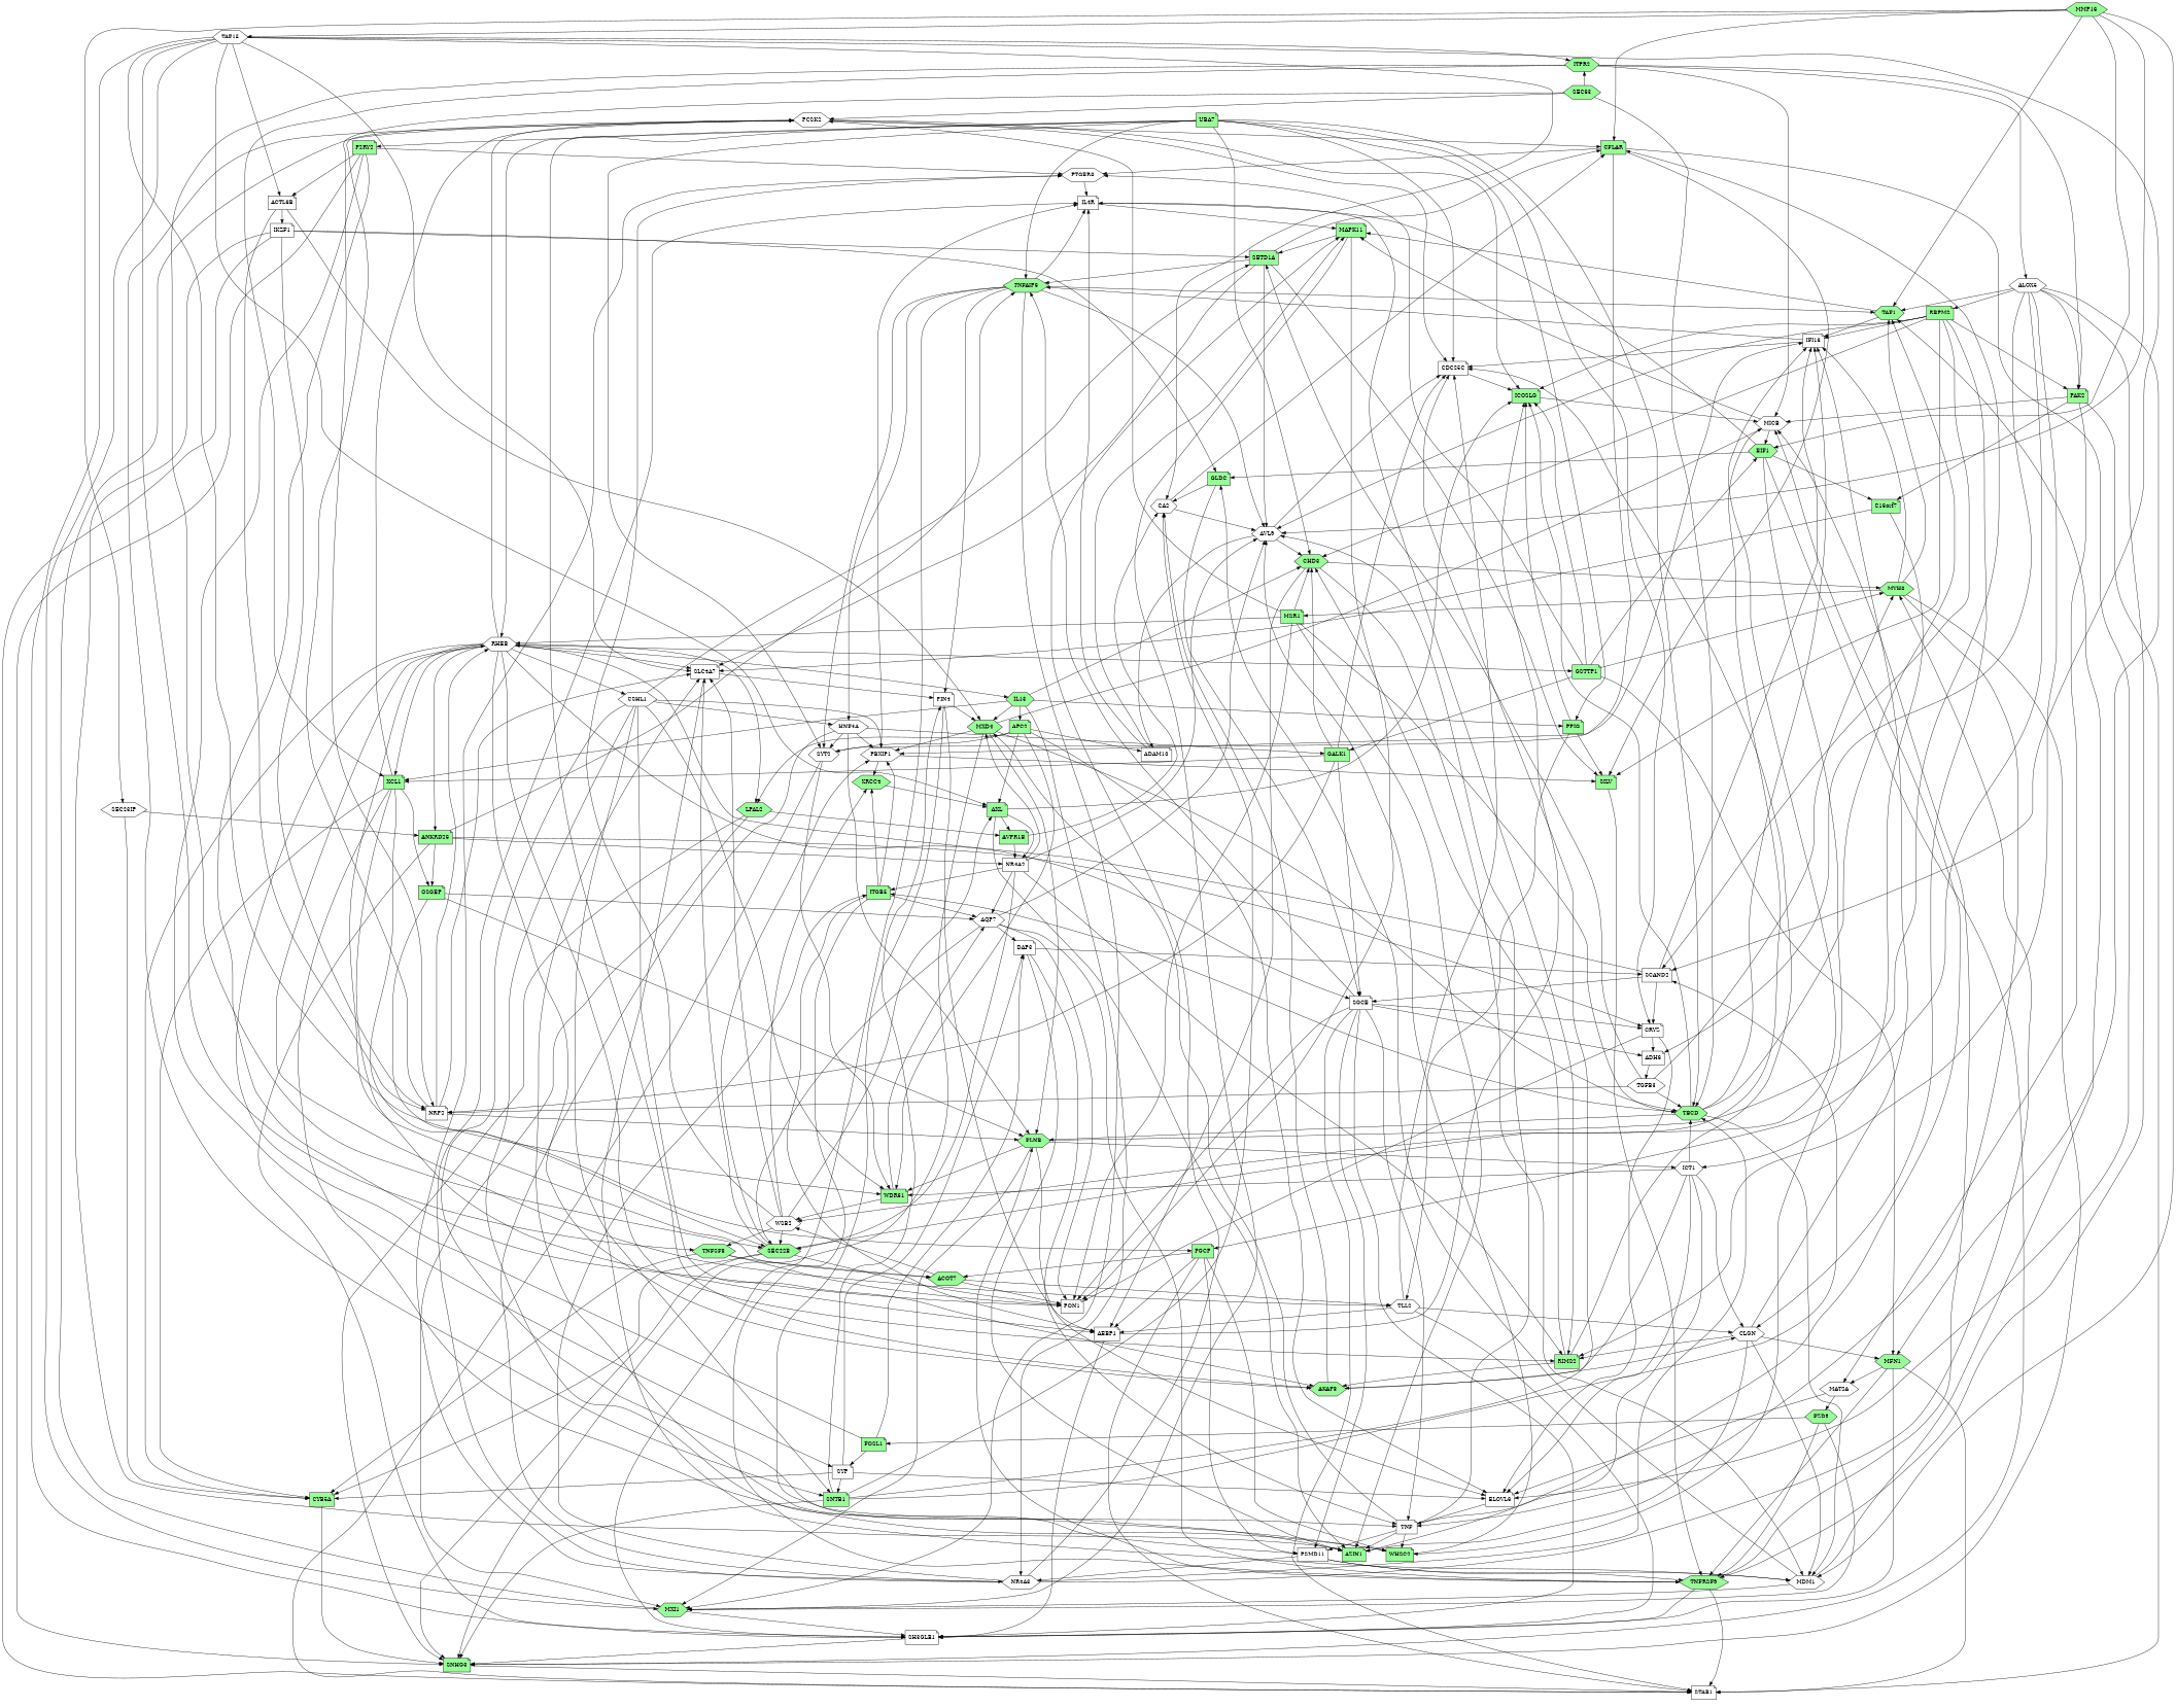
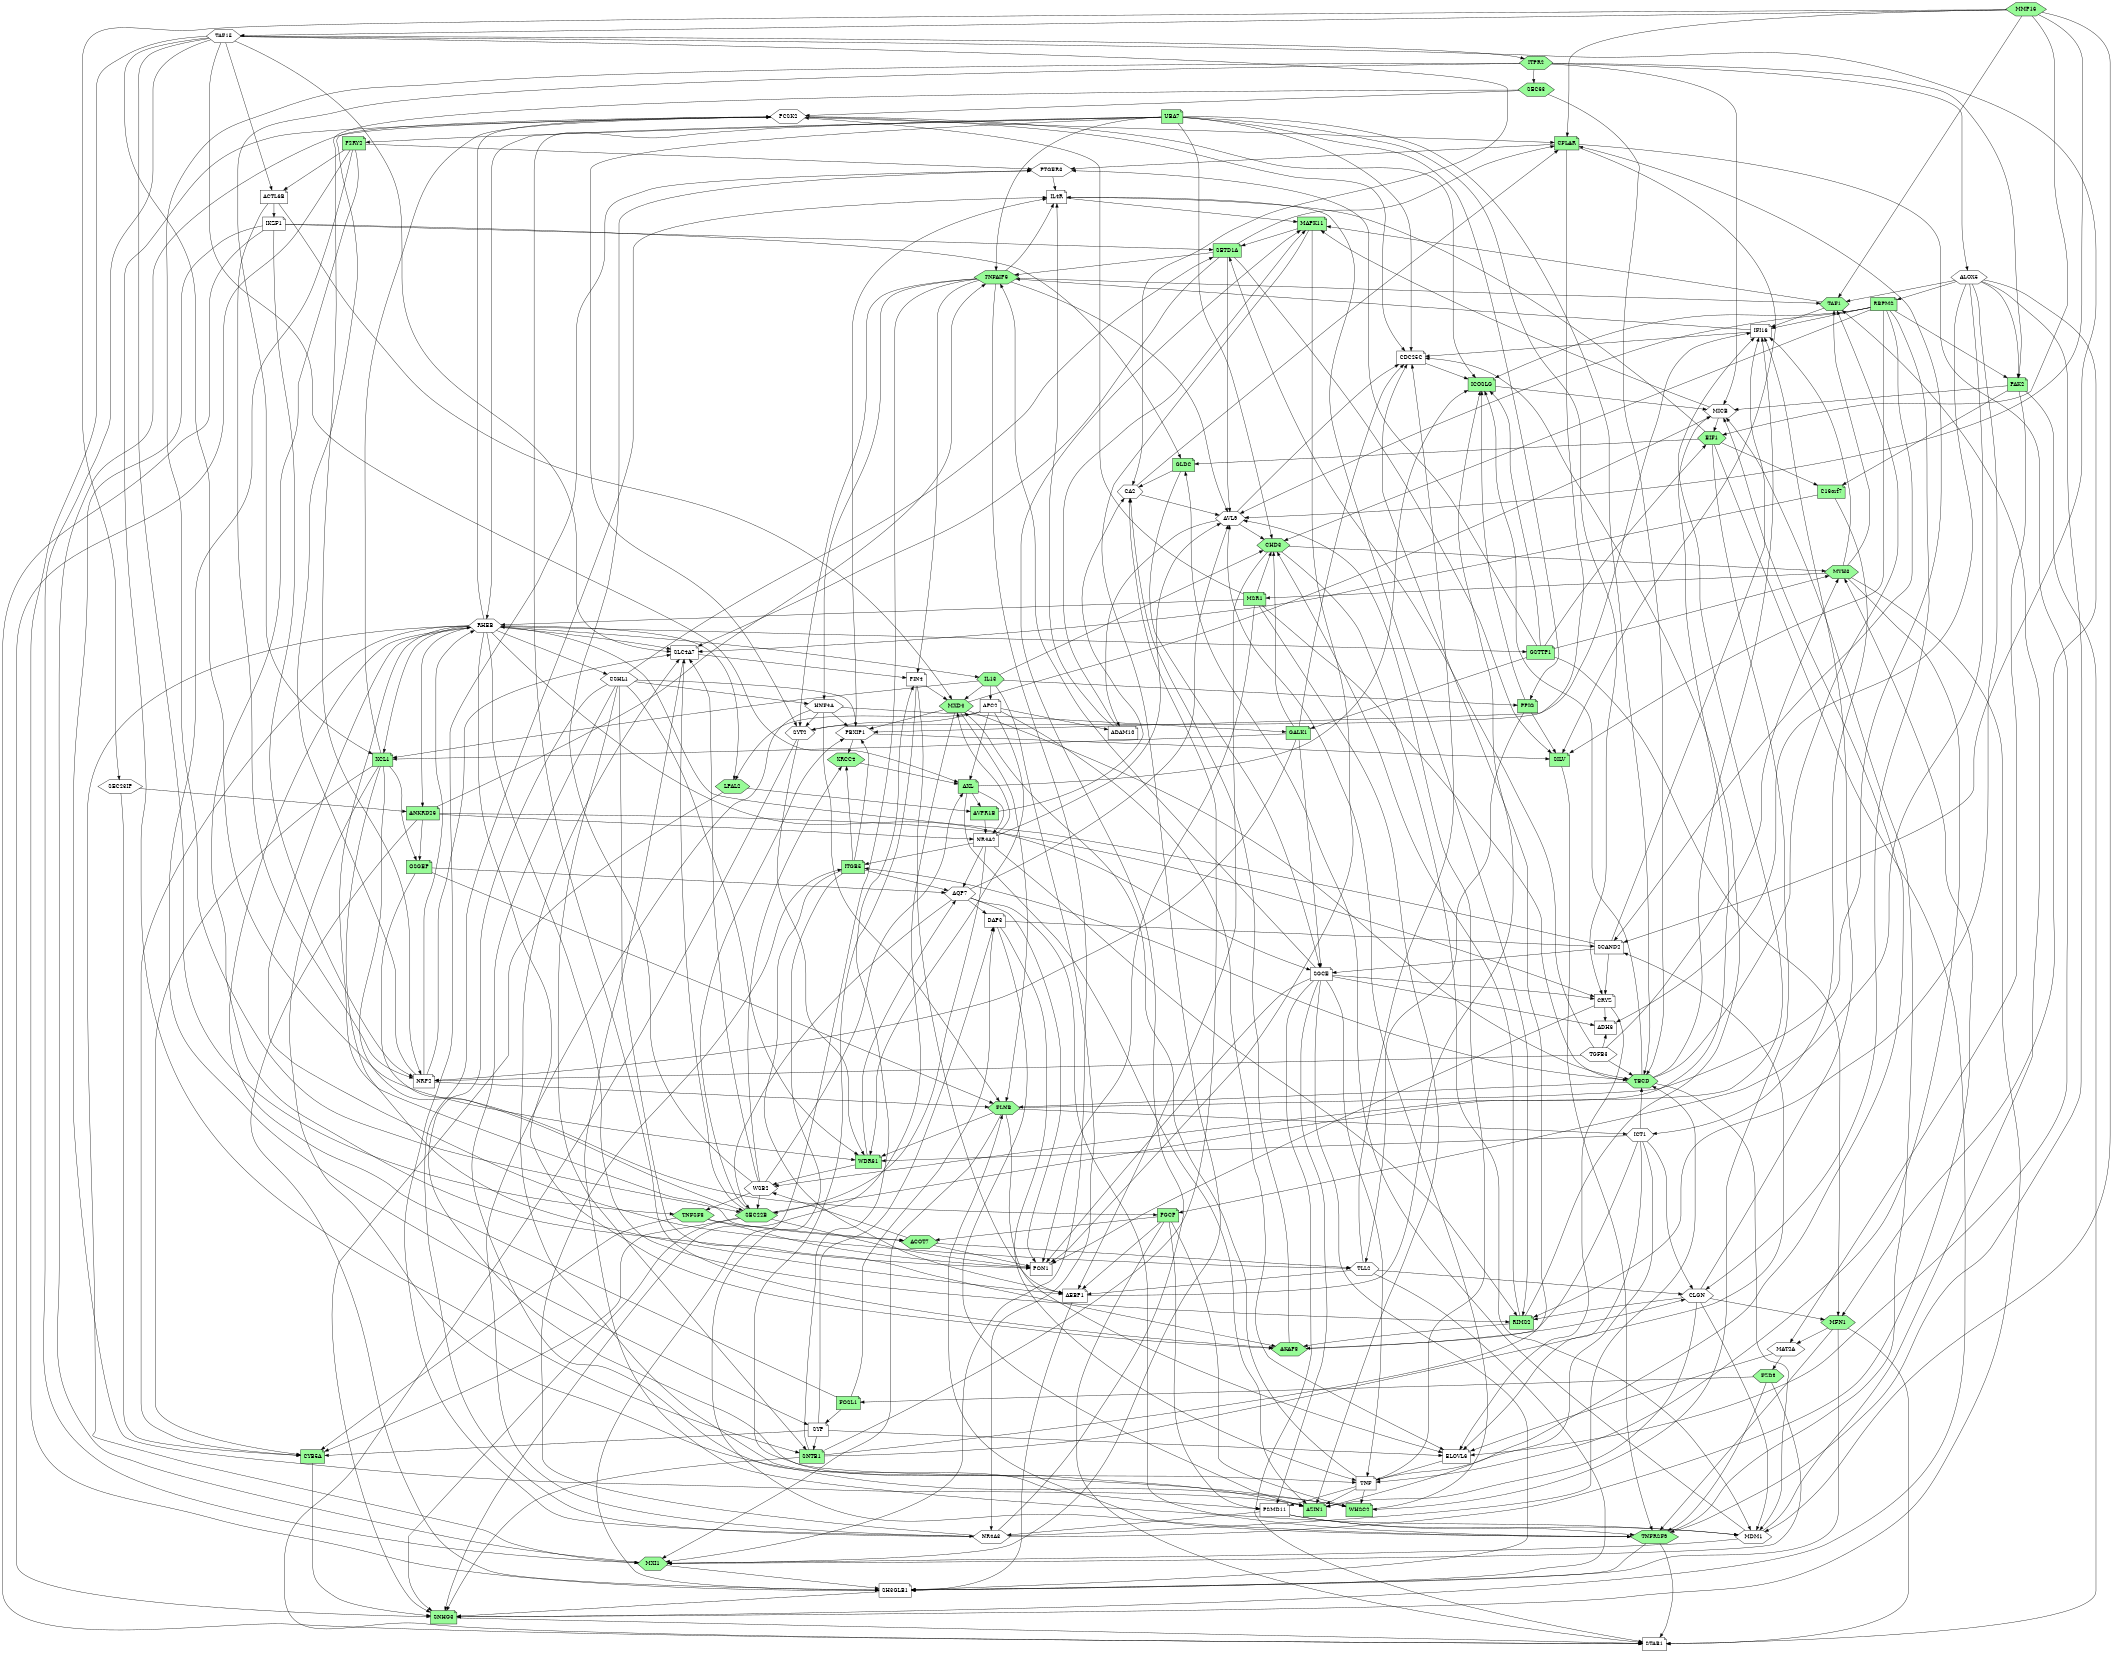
  digraph {
    node [fillcolor=palegreen shape=note style=filled]
    n1 [label=MMP16 shape=hexagon]
    n2 [fillcolor=white label=TAF15 shape=hexagon]
    n3 [fillcolor=white label=SEC23IP shape=hexagon]
    n4 [label=TAF1 shape=hexagon]
    n5 [fillcolor=white label=MDM1 shape=hexagon]
    n6 [label=EIF1 shape=hexagon]
    n7 [label=CFLAR]
    n8 [fillcolor=white label=AVL9 shape=hexagon]
    n9 [label=ITPR2 shape=hexagon]
    n10 [fillcolor=white label=SH3GLB1]
    n11 [fillcolor=white label=CA2 shape=hexagon]
    n12 [fillcolor=white label=ACTL6B]
    n13 [label=AXL]
    n14 [fillcolor=white label=SCAND2]
    n15 [label=TNFSF8 shape=hexagon]
    n16 [label=WDR61]
    n17 [label=MXI1 shape=hexagon]
    n18 [fillcolor=white label=SLC4A7]
    n19 [label=ANKRD26]
    n20 [label=CYB5A]
    n21 [fillcolor=white label=IFI16]
    n22 [label=MAPK11]
    n23 [label=GLDC]
    n24 [label=SNHG3]
    n25 [label=WHSC2]
    n26 [label=C16orf7]
    n27 [fillcolor=white label=IL4R]
    n28 [fillcolor=white label=PTGER3 shape=hexagon]
    n29 [fillcolor=white label=PBXIP1 shape=hexagon]
    n30 [label=SILV]
    n31 [fillcolor=white label=ELOVL6]
    n32 [fillcolor=white label=CDC25C]
    n33 [label=CHD3 shape=hexagon]
    n34 [fillcolor=white label=ADAM10]
    n35 [label=SEC63 shape=hexagon]
    n36 [label=PAK2]
    n37 [fillcolor=white label=ALOX5 shape=hexagon]
    n38 [label=SEC22B shape=hexagon]
    n39 [fillcolor=white label=MICB shape=hexagon]
    n40 [label=XCL1]
    n41 [label=TBCD shape=hexagon]
    n42 [fillcolor=white label=NRP2]
    n43 [fillcolor=white label=PCSK2 shape=hexagon]
    n44 [fillcolor=white label=STAB1]
    n45 [fillcolor=white label=MAT2A shape=hexagon]
    n46 [label=MFN1 shape=hexagon]
    n47 [label=TNFRSF9 shape=hexagon]
    n48 [label=PGCP]
    n49 [fillcolor=white label=ADH6]
    n50 [label=RBPMS]
    n51 [label=RIMS2]
    n52 [fillcolor=white label=PON1]
    n53 [fillcolor=white label=WSB2 shape=hexagon]
    n54 [fillcolor=white label=AEBP1]
    n55 [label=OSGEP]
    n56 [fillcolor=white label=TLL2 shape=hexagon]
    n57 [fillcolor=white label=CLGN shape=hexagon]
    n58 [label=ICOSLG]
    n59 [label=AZIN1]
    n60 [label=AVPR1B]
    n61 [fillcolor=white label=NR4A2]
    n62 [fillcolor=white label=AQP7 shape=hexagon]
    n63 [label=MXD4 shape=hexagon]
    n64 [label=ITGB5]
    n65 [label=FZD9 shape=hexagon]
    n66 [label=FLNB shape=hexagon]
    n67 [fillcolor=white label=IKZF1]
    n68 [fillcolor=white label=CRYZ]
    n69 [fillcolor=white label=RHEB shape=hexagon]
    n70 [fillcolor=white label=SGCE]
    n71 [label=ACOT7 shape=hexagon]
    n72 [fillcolor=white label=PIN4]
    n73 [label=LPAL2 shape=hexagon]
    n74 [label=AKAP8 shape=hexagon]
    n75 [label=UBA7]
    n76 [fillcolor=white label=SYT2 shape=hexagon]
    n77 [label=P2RY2]
    n78 [label=PPIG]
    n79 [label=TNFAIP6 shape=hexagon]
    n80 [fillcolor=white label=SYP]
    n81 [label=MYH3 shape=hexagon]
    n82 [fillcolor=white label=HNF4A shape=hexagon]
    n83 [label=GSTTP1]
    n84 [fillcolor=white label=CSHL1 shape=hexagon]
    n85 [label=IL13 shape=hexagon]
    n86 [fillcolor=white label=ICT1 shape=hexagon]
    n87 [fillcolor=white label=DAP3]
    n88 [label=XRCC4 shape=hexagon]
    n89 [label=GALK1]
    n90 [fillcolor=white label=TNF]
    n91 [label=MSR1]
-   n92 [label=APC2]
+   n92 [fillcolor=white label=APC2]
    n93 [fillcolor=white label=NR4A3 shape=hexagon]
    n94 [label=SNTB1]
    n95 [fillcolor=white label=PSMD11]
    n96 [label=SETD1A]
    n97 [fillcolor=white label=TGFB3 shape=hexagon]
    n98 [label=FOSL1]
    n1 -> n2
    n1 -> n3
    n1 -> n4
    n1 -> n5
    n1 -> n6
    n1 -> n7
    n1 -> n8
    n2 -> n9
    n2 -> n10
    n2 -> n11
    n2 -> n12
    n2 -> n13
    n2 -> n14
    n2 -> n15
    n2 -> n16
    n2 -> n17
    n2 -> n18
    n3 -> n19
    n3 -> n20
    n4 -> n21
    n4 -> n22
    n5 -> n4
    n5 -> n17
    n5 -> n23
    n6 -> n23
    n6 -> n24
    n6 -> n25
    n6 -> n26
    n6 -> n27
    n7 -> n28
    n7 -> n29
    n7 -> n30
    n7 -> n31
    n8 -> n32
    n8 -> n33
    n8 -> n34
-   n35 -> n9
+   n9 -> n35
    n9 -> n36
    n9 -> n37
    n9 -> n38
    n9 -> n39
    n9 -> n40
    n10 -> n24
    n11 -> n7
    n11 -> n8
    n12 -> n42
    n12 -> n63
    n12 -> n67
    n13 -> n58
    n13 -> n59
    n13 -> n60
    n13 -> n61
    n14 -> n21
    n14 -> n68
    n14 -> n69
    n14 -> n70
    n15 -> n20
    n15 -> n52
    n15 -> n71
    n16 -> n53
    n16 -> n62
    n17 -> n10
    n17 -> n43
    n18 -> n5
    n18 -> n72
    n19 -> n10
    n19 -> n55
    n19 -> n61
    n19 -> n68
    n19 -> n79
    n20 -> n24
    n21 -> n32
    n21 -> n79
    n22 -> n17
    n22 -> n52
    n22 -> n96
    n23 -> n11
    n23 -> n70
    n24 -> n44
    n25 -> n8
    n25 -> n18
    n26 -> n18
    n26 -> n86
    n27 -> n22
    n27 -> n51
    n28 -> n27
    n29 -> n27
    n29 -> n30
    n29 -> n88
    n30 -> n47
    n31 -> n90
    n32 -> n58
    n33 -> n5
    n33 -> n54
    n33 -> n81
    n34 -> n22
    n34 -> n27
    n35 -> n41
    n35 -> n42
    n35 -> n43
    n36 -> n26
    n36 -> n39
    n36 -> n44
    n36 -> n45
    n37 -> n4
    n37 -> n36
    n37 -> n46
    n37 -> n47
    n37 -> n48
    n37 -> n49
    n37 -> n50
    n37 -> n51
    n38 -> n18
    n38 -> n20
    n38 -> n21
    n38 -> n24
    n38 -> n29
    n38 -> n52
    n39 -> n6
    n39 -> n22
    n39 -> n53
    n40 -> n20
    n40 -> n25
    n40 -> n43
    n40 -> n48
    n40 -> n54
    n40 -> n55
    n41 -> n4
    n41 -> n5
    n41 -> n21
    n41 -> n58
    n41 -> n64
    n41 -> n66
    n42 -> n18
    n42 -> n43
    n42 -> n66
    n42 -> n69
    n43 -> n7
    n43 -> n32
    n43 -> n58
    n43 -> n94
    n45 -> n31
    n45 -> n65
    n46 -> n10
    n46 -> n44
    n46 -> n45
    n46 -> n47
    n47 -> n10
    n47 -> n39
    n47 -> n44
    n47 -> n66
    n48 -> n25
    n48 -> n44
    n48 -> n54
    n48 -> n71
    n48 -> n95
-   n49 -> n97
+   n97 -> n49
    n50 -> n8
    n50 -> n14
    n50 -> n21
    n50 -> n30
    n50 -> n33
    n50 -> n36
    n50 -> n57
    n50 -> n58
    n51 -> n32
    n51 -> n33
    n51 -> n74
    n53 -> n13
    n53 -> n15
    n53 -> n18
    n53 -> n28
    n53 -> n38
    n53 -> n88
    n54 -> n10
    n54 -> n58
    n55 -> n38
    n55 -> n62
    n55 -> n66
    n56 -> n10
    n56 -> n32
    n56 -> n54
    n56 -> n57
    n57 -> n5
    n57 -> n21
    n57 -> n46
    n57 -> n51
    n57 -> n59
    n58 -> n39
    n60 -> n11
    n60 -> n61
    n61 -> n8
    n61 -> n38
    n61 -> n51
    n61 -> n62
    n61 -> n63
    n61 -> n64
    n62 -> n8
    n62 -> n38
    n62 -> n47
    n62 -> n52
    n62 -> n87
    n63 -> n24
    n63 -> n29
    n63 -> n39
    n63 -> n41
    n63 -> n66
    n64 -> n29
    n64 -> n47
    n64 -> n54
    n64 -> n62
    n64 -> n88
    n65 -> n17
    n65 -> n47
    n65 -> n98
    n66 -> n7
    n66 -> n16
    n66 -> n17
    n66 -> n31
    n66 -> n86
    n67 -> n23
    n67 -> n42
    n67 -> n44
    n67 -> n59
    n67 -> n96
    n68 -> n31
    n68 -> n49
    n68 -> n52
-   n73 -> n17
+   n69 -> n17
    n69 -> n18
    n69 -> n19
    n69 -> n20
    n69 -> n40
    n69 -> n43
    n69 -> n51
    n69 -> n56
    n69 -> n70
    n69 -> n71
    n69 -> n73
    n69 -> n74
    n69 -> n83
    n69 -> n84
    n69 -> n85
    n70 -> n10
    n70 -> n44
    n70 -> n49
    n70 -> n52
    n70 -> n68
    n70 -> n79
    n70 -> n90
    n70 -> n95
    n71 -> n52
    n71 -> n53
    n71 -> n56
    n72 -> n54
    n72 -> n59
    n72 -> n63
    n73 -> n24
    n73 -> n60
    n74 -> n11
    n74 -> n57
    n75 -> n32
    n75 -> n33
    n75 -> n41
    n75 -> n68
    n75 -> n69
    n75 -> n74
    n75 -> n76
    n75 -> n77
    n75 -> n78
    n75 -> n79
    n76 -> n16
    n76 -> n21
    n76 -> n44
    n77 -> n12
    n77 -> n24
    n77 -> n28
    n77 -> n52
    n77 -> n80
    n78 -> n30
    n78 -> n56
    n78 -> n58
    n79 -> n4
    n79 -> n8
    n79 -> n10
    n79 -> n17
    n79 -> n27
    n79 -> n72
    n79 -> n76
    n79 -> n82
    n80 -> n20
    n80 -> n31
    n80 -> n87
    n80 -> n94
    n81 -> n4
    n81 -> n21
    n81 -> n24
    n81 -> n90
    n81 -> n91
    n82 -> n29
    n82 -> n66
    n82 -> n76
    n82 -> n89
    n82 -> n93
    n83 -> n6
    n83 -> n28
    n83 -> n46
    n83 -> n58
    n83 -> n81
    n83 -> n89
    n84 -> n16
    n84 -> n29
    n84 -> n74
    n84 -> n82
    n84 -> n90
    n84 -> n94
    n84 -> n95
    n84 -> n96
    n85 -> n33
    n85 -> n40
    n85 -> n63
    n85 -> n78
    n85 -> n92
    n85 -> n93
    n86 -> n16
    n86 -> n31
    n86 -> n41
    n86 -> n57
    n86 -> n59
    n86 -> n74
    n87 -> n14
    n87 -> n59
    n87 -> n90
    n88 -> n13
    n89 -> n32
    n89 -> n33
    n89 -> n40
    n89 -> n42
    n89 -> n70
    n90 -> n8
    n90 -> n25
    n90 -> n39
    n90 -> n59
    n90 -> n63
    n90 -> n95
    n91 -> n33
    n91 -> n41
    n91 -> n43
    n91 -> n52
    n91 -> n59
    n91 -> n69
    n92 -> n13
    n92 -> n16
    n92 -> n31
    n92 -> n34
    n92 -> n73
    n92 -> n76
    n93 -> n22
    n93 -> n27
    n93 -> n28
    n93 -> n41
    n93 -> n64
    n93 -> n81
    n94 -> n11
    n94 -> n14
    n94 -> n24
    n94 -> n32
    n94 -> n72
    n95 -> n5
    n95 -> n47
    n95 -> n93
    n96 -> n7
    n96 -> n8
    n96 -> n18
    n96 -> n30
    n96 -> n79
    n97 -> n41
    n97 -> n42
    n97 -> n81
    n97 -> n96
    n98 -> n69
    n98 -> n80
    n98 -> n87
  }
